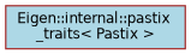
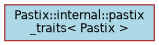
  digraph {
    rankdir=TB
-   n1 [color=brown fillcolor=lightblue fontname=Helvetica fontsize=10 height=0.2 label="Eigen::internal::pastix\l_traits\< Pastix \>" shape=box style=filled width=0.4]
+   n1 [color=brown fillcolor=lightblue fontname=Helvetica fontsize=10 height=0.2 label="Pastix::internal::pastix\l_traits\< Pastix \>" shape=box style=filled width=0.4]
  }
